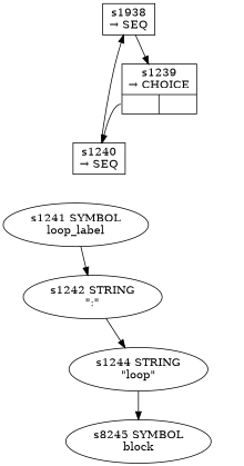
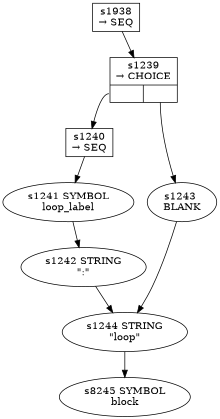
  digraph {
    rankdir=TB
    n1 [fixedsize=false label="s1938\n&rarr; SEQ" peripheries=1 shape=record]
    n2 [fixedsize=false label="{s1239\n&rarr; CHOICE|{<p0>|<p1>}}" peripheries=1 shape=record]
    n3 [fixedsize=false label="s1240\n&rarr; SEQ" peripheries=1 shape=record]
+   n4 [label="s1243 \nBLANK"]
    n5 [label="s1241 SYMBOL\nloop_label"]
    n6 [label="s1244 STRING\n\"loop\""]
    n7 [label="s1242 STRING\n\":\""]
    n8 [label="s8245 SYMBOL\nblock"]
    n1 -> n2
    n2 -> n3 [tailport=p0]
-   n3 -> n1
+   n2 -> n4 [tailport=p1]
+   n3 -> n5
+   n4 -> n6
    n5 -> n7
    n6 -> n8
    n7 -> n6
  }
